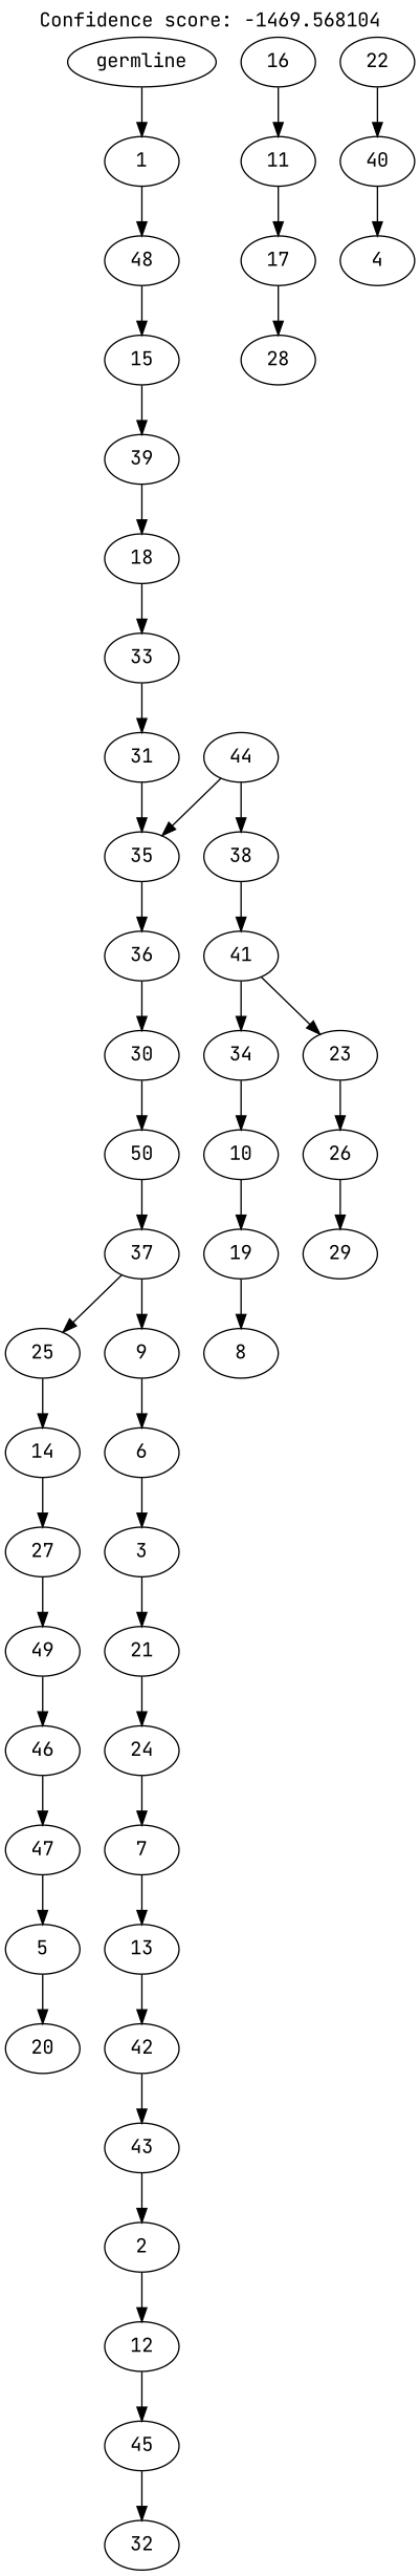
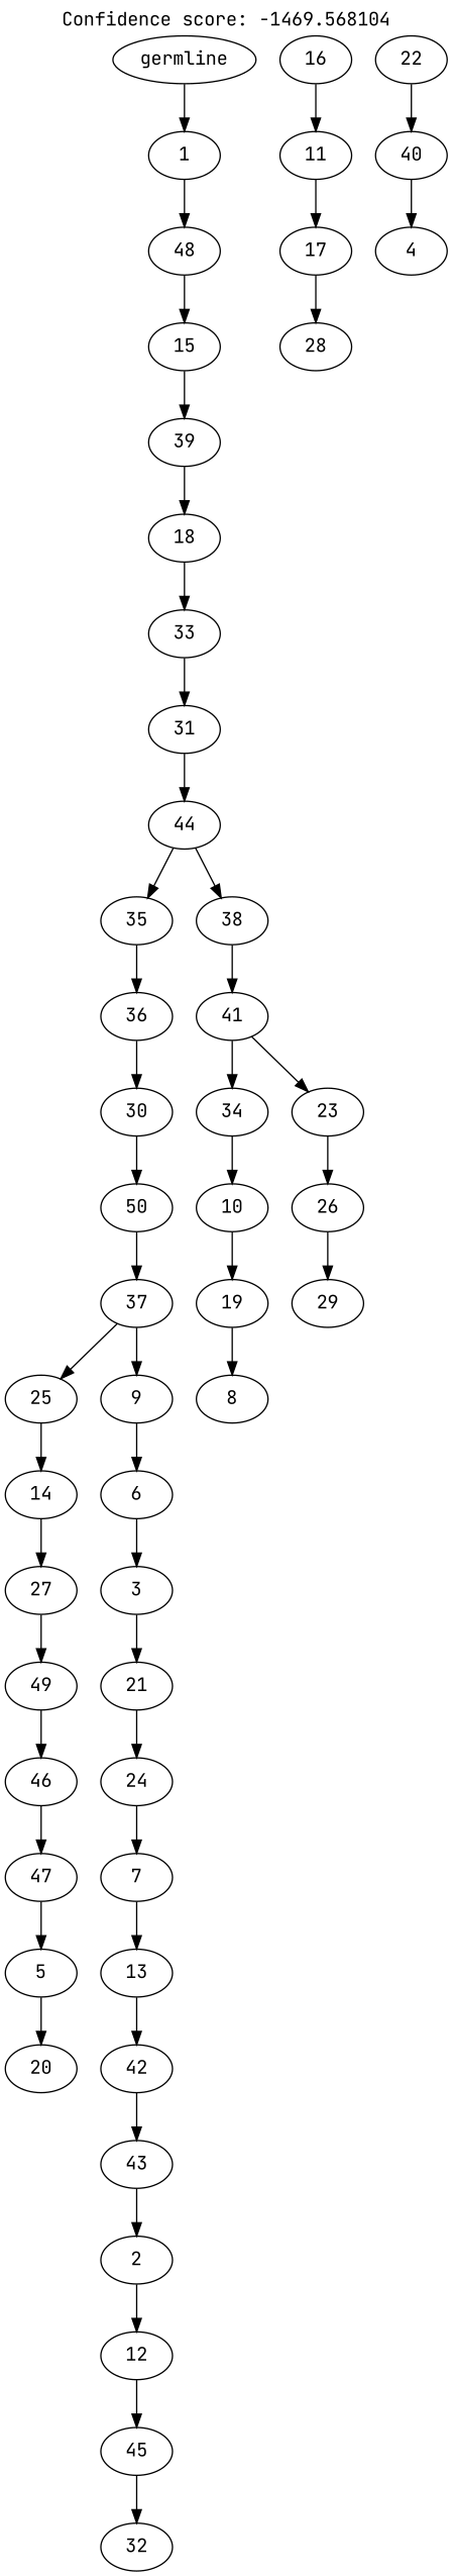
  digraph {
    fontname="JetBrains Mono"
    label="Confidence score: -1469.568104"
    labelloc=t
    node [fontname="JetBrains Mono"]
    edge [fontname="JetBrains Mono"]
    n1 [label=5]
    n2 [label=20]
    n3 [label=47]
    n4 [label=46]
    n5 [label=49]
    n6 [label=27]
    n7 [label=14]
    n8 [label=25]
    n9 [label=45]
    n10 [label=32]
    n11 [label=12]
    n12 [label=2]
    n13 [label=43]
    n14 [label=42]
    n15 [label=13]
    n16 [label=7]
    n17 [label=24]
    n18 [label=21]
    n19 [label=3]
    n20 [label=6]
    n21 [label=9]
    n22 [label=37]
    n23 [label=50]
    n24 [label=30]
    n25 [label=36]
    n26 [label=35]
    n27 [label=19]
    n28 [label=8]
    n29 [label=10]
    n30 [label=34]
    n31 [label=17]
    n32 [label=28]
    n33 [label=11]
    n34 [label=16]
    n35 [label=4]
    n36 [label=40]
    n37 [label=22]
    n38 [label=29]
    n39 [label=26]
    n40 [label=23]
    n41 [label=41]
    n42 [label=38]
    n43 [label=44]
    n44 [label=31]
    n45 [label=33]
    n46 [label=18]
    n47 [label=39]
    n48 [label=15]
    n49 [label=48]
    n50 [label=1]
    n51 [label=germline]
    n1 -> n2
    n3 -> n1
    n4 -> n3
    n5 -> n4
    n6 -> n5
    n7 -> n6
    n8 -> n7
    n9 -> n10
    n11 -> n9
    n12 -> n11
    n13 -> n12
    n14 -> n13
    n15 -> n14
    n16 -> n15
    n17 -> n16
    n18 -> n17
    n19 -> n18
    n20 -> n19
    n21 -> n20
    n22 -> n8
    n22 -> n21
    n23 -> n22
    n24 -> n23
    n25 -> n24
    n26 -> n25
    n27 -> n28
    n29 -> n27
    n30 -> n29
    n31 -> n32
    n33 -> n31
    n34 -> n33
    n36 -> n35
    n37 -> n36
    n39 -> n38
    n40 -> n39
    n41 -> n30
    n41 -> n40
    n42 -> n41
    n43 -> n26
    n43 -> n42
-   n44 -> n26
+   n44 -> n43
    n45 -> n44
    n46 -> n45
    n47 -> n46
    n48 -> n47
    n49 -> n48
    n50 -> n49
    n51 -> n50
  }
